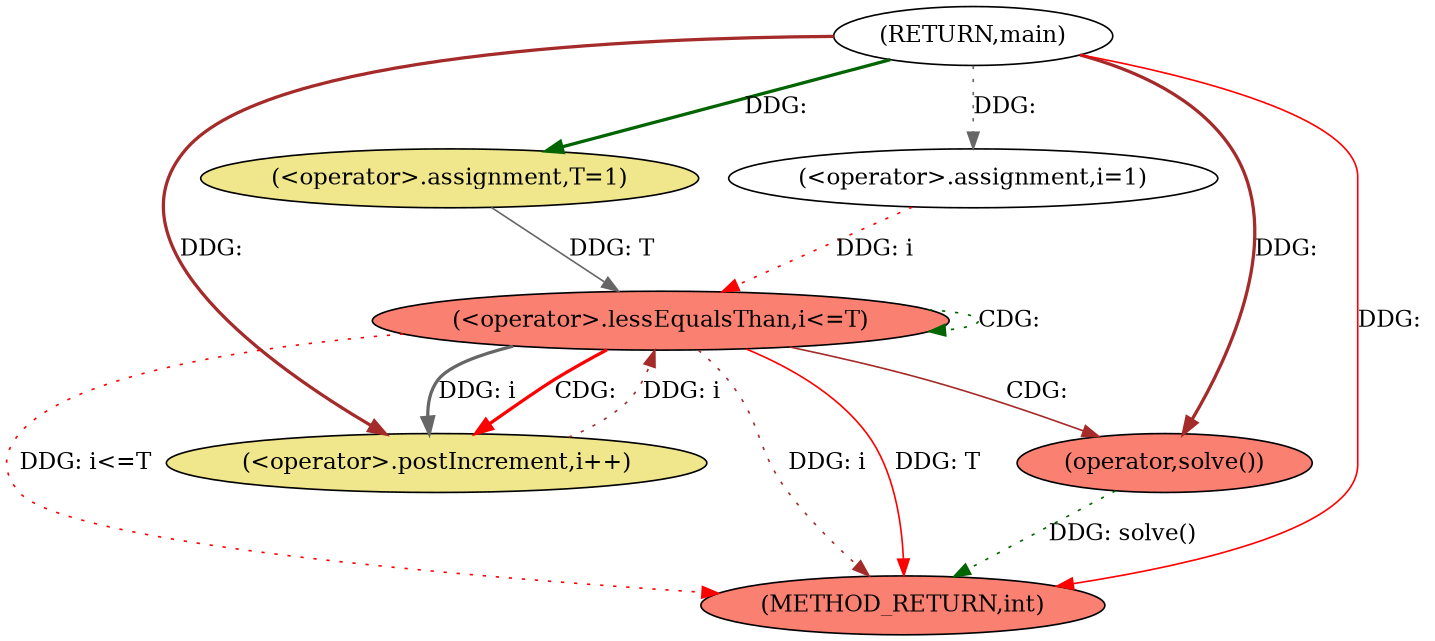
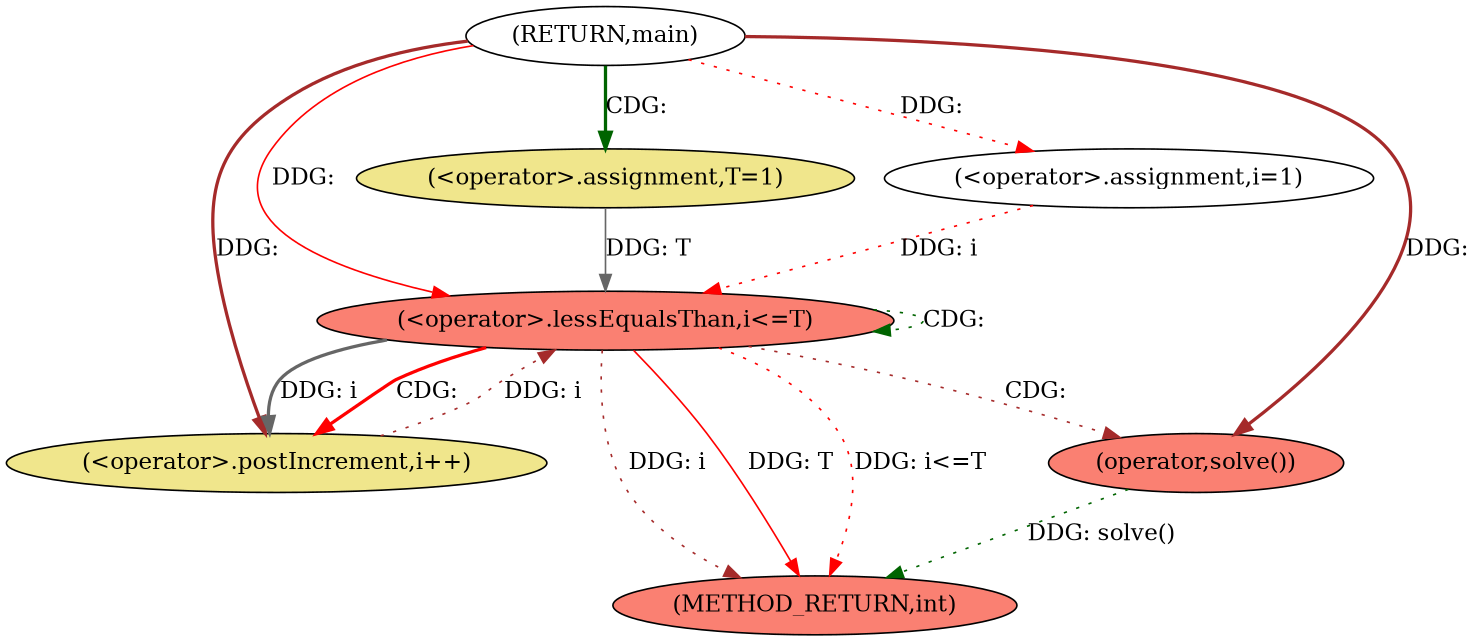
  digraph {
    fontname="DejaVu Serif"
    node [fillcolor=salmon fontname="DejaVu Serif" style=filled]
    edge [color=red fontname="DejaVu Serif" style=dotted]
    n1 [fillcolor=white label="(RETURN,main)"]
    n2 [fillcolor=khaki label="(<operator>.assignment,T=1)"]
    n3 [fillcolor=white label="(<operator>.assignment,i=1)"]
    n4 [label="(<operator>.lessEqualsThan,i<=T)"]
    n5 [fillcolor=khaki label="(<operator>.postIncrement,i++)"]
    n6 [label="(operator,solve())"]
    n7 [label="(METHOD_RETURN,int)"]
-   n1 -> n2 [color=darkgreen label="DDG: " style=bold]
-   n1 -> n3 [color=gray40 label="DDG: "]
-   n1 -> n7 [label="DDG: " style=solid]
+   n1 -> n2 [color=darkgreen label="CDG: " style=bold]
+   n1 -> n3 [label="DDG: "]
+   n1 -> n4 [label="DDG: " style=solid]
    n1 -> n5 [color=brown label="DDG: " style=bold]
    n1 -> n6 [color=brown label="DDG: " style=bold]
    n2 -> n4 [color=gray40 label="DDG: T" style=solid]
    n3 -> n4 [label="DDG: i"]
    n4 -> n4 [color=darkgreen label="CDG: "]
    n4 -> n5 [color=gray40 label="DDG: i" style=bold]
    n4 -> n5 [label="CDG: " style=bold]
-   n4 -> n6 [color=brown label="CDG: " style=solid]
+   n4 -> n6 [color=brown label="CDG: "]
    n4 -> n7 [color=brown label="DDG: i"]
    n4 -> n7 [label="DDG: T" style=solid]
    n4 -> n7 [label="DDG: i<=T"]
    n5 -> n4 [color=brown label="DDG: i"]
    n6 -> n7 [color=darkgreen label="DDG: solve()"]
  }
